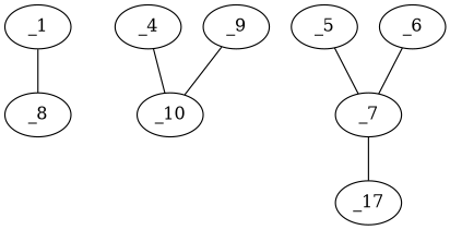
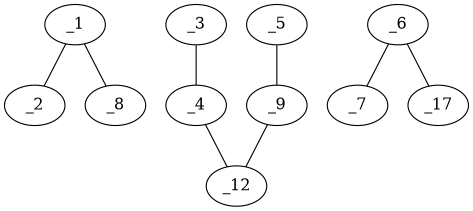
  graph {
    node [charge=0 chem=1 symbol="C  " x=2.3827 y=0.1622]
    edge [valence=1]
    _1 [chem=5 symbol="S  " x=2]
+   _2 [chem=5 symbol="S  " y=1.0861]
    _8 [y=-0.7617]
+   _3 [chem=5 symbol="S  " x=3.3066 y=1.4688]
    _4 [x=4.2304 y=1.0861]
-   _10 [chem=4 symbol="N  " x=6.6131]
+   _10 [chem=4 symbol="N  " x=6.6131 label=_12]
    _5 [x=4.6131]
    _9 [x=5.6131]
    _6 [x=4.2304 y=-0.7617]
    _7 [x=3.3066 y=-1.1444]
    n11 [chem=4 label=_17 symbol="N  " x=4.9376 y=-1.4688]
+   _1 -- _2
    _1 -- _8
+   _3 -- _4
    _4 -- _10
-   _5 -- _7
+   _5 -- _9
    _9 -- _10 [valence=3]
    _6 -- _7
-   _7 -- n11
+   _6 -- n11
  }
